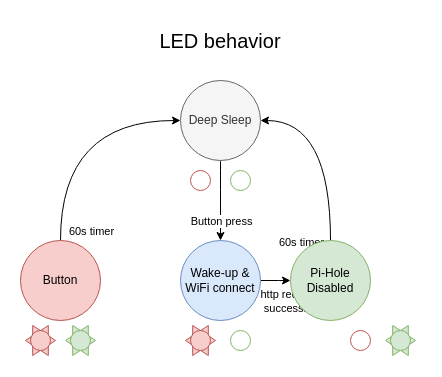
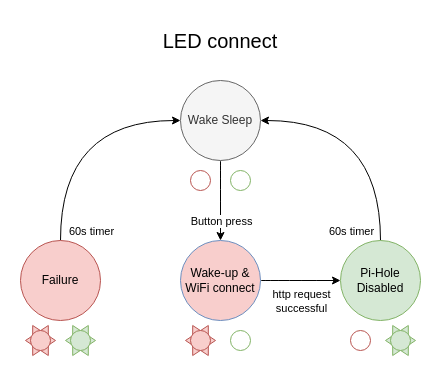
  <mxCell id="0" />
  <mxCell id="1" parent="0" />
  <mxCell id="2" value="" style="verticalLabelPosition=bottom;verticalAlign=top;html=1;shape=mxgraph.basic.6_point_star;fillColor=#d5e8d4;strokeColor=#82b366;" vertex="1" parent="1"><mxGeometry x="65" y="325" width="30" height="30" as="geometry" /></mxCell>
  <mxCell id="3" value="" style="verticalLabelPosition=bottom;verticalAlign=top;html=1;shape=mxgraph.basic.6_point_star;fillColor=#f8cecc;strokeColor=#b85450;" vertex="1" parent="1"><mxGeometry x="185" y="325" width="30" height="30" as="geometry" /></mxCell>
  <mxCell id="4" style="edgeStyle=orthogonalEdgeStyle;rounded=0;orthogonalLoop=1;jettySize=auto;html=1;entryX=0.5;entryY=0;entryDx=0;entryDy=0;curved=1;exitX=0.5;exitY=1;exitDx=0;exitDy=0;" edge="1" parent="1" source="6" target="9"><mxGeometry relative="1" as="geometry"><mxPoint x="220" y="200" as="sourcePoint" /></mxGeometry></mxCell>
  <mxCell id="5" value="&lt;div&gt;Button press&lt;/div&gt;" style="edgeLabel;html=1;align=center;verticalAlign=middle;resizable=0;points=[];" vertex="1" connectable="0" parent="4"><mxGeometry x="-0.021" relative="1" as="geometry"><mxPoint y="21" as="offset" /></mxGeometry></mxCell>
- <mxCell id="6" value="Deep Sleep" style="ellipse;whiteSpace=wrap;html=1;aspect=fixed;fillColor=#f5f5f5;fontColor=#333333;strokeColor=#666666;" vertex="1" parent="1"><mxGeometry x="180" y="80" width="80" height="80" as="geometry" /></mxCell>
+ <mxCell id="6" value="Wake Sleep" style="ellipse;whiteSpace=wrap;html=1;aspect=fixed;fillColor=#f5f5f5;fontColor=#333333;strokeColor=#666666;" vertex="1" parent="1"><mxGeometry x="180" y="80" width="80" height="80" as="geometry" /></mxCell>
  <mxCell id="7" style="edgeStyle=orthogonalEdgeStyle;curved=1;rounded=0;orthogonalLoop=1;jettySize=auto;html=1;exitX=1;exitY=0.5;exitDx=0;exitDy=0;" edge="1" parent="1" source="9" target="12"><mxGeometry relative="1" as="geometry" /></mxCell>
  <mxCell id="8" value="&lt;div&gt;http request&lt;/div&gt;&lt;div&gt;successful &lt;br&gt;&lt;/div&gt;" style="edgeLabel;html=1;align=center;verticalAlign=middle;resizable=0;points=[];" vertex="1" connectable="0" parent="7"><mxGeometry x="-0.209" relative="1" as="geometry"><mxPoint x="8" y="20" as="offset" /></mxGeometry></mxCell>
- <mxCell id="9" value="Wake-up &amp;amp; WiFi connect" style="ellipse;whiteSpace=wrap;html=1;aspect=fixed;fillColor=#dae8fc;strokeColor=#6c8ebf;" vertex="1" parent="1"><mxGeometry x="180" y="240" width="80" height="80" as="geometry" /></mxCell>
+ <mxCell id="9" value="Wake-up &amp;amp; WiFi connect" style="ellipse;whiteSpace=wrap;html=1;aspect=fixed;fillColor=#f8cecc;strokeColor=#6c8ebf;" vertex="1" parent="1"><mxGeometry x="180" y="240" width="80" height="80" as="geometry" /></mxCell>
  <mxCell id="10" style="edgeStyle=orthogonalEdgeStyle;curved=1;rounded=0;orthogonalLoop=1;jettySize=auto;html=1;exitX=0.5;exitY=0;exitDx=0;exitDy=0;entryX=1;entryY=0.5;entryDx=0;entryDy=0;" edge="1" parent="1" source="12" target="6"><mxGeometry relative="1" as="geometry" /></mxCell>
  <mxCell id="11" value="&lt;div&gt;60s timer&lt;br&gt;&lt;/div&gt;" style="edgeLabel;html=1;align=center;verticalAlign=middle;resizable=0;points=[];" vertex="1" connectable="0" parent="10"><mxGeometry x="-0.562" y="7" relative="1" as="geometry"><mxPoint x="-23" y="43" as="offset" /></mxGeometry></mxCell>
- <mxCell id="12" value="Pi-Hole Disabled" style="ellipse;whiteSpace=wrap;html=1;aspect=fixed;fillColor=#d5e8d4;strokeColor=#82b366;" vertex="1" parent="1"><mxGeometry x="290" y="240" width="80" height="80" as="geometry" /></mxCell>
+ <mxCell id="12" value="Pi-Hole Disabled" style="ellipse;whiteSpace=wrap;html=1;aspect=fixed;fillColor=#d5e8d4;strokeColor=#82b366;" vertex="1" parent="1"><mxGeometry x="340" y="240" width="80" height="80" as="geometry" /></mxCell>
  <mxCell id="13" style="edgeStyle=orthogonalEdgeStyle;curved=1;rounded=0;orthogonalLoop=1;jettySize=auto;html=1;exitX=0.5;exitY=0;exitDx=0;exitDy=0;entryX=0;entryY=0.5;entryDx=0;entryDy=0;" edge="1" parent="1" source="15" target="6"><mxGeometry relative="1" as="geometry" /></mxCell>
  <mxCell id="14" value="60s timer" style="edgeLabel;html=1;align=center;verticalAlign=middle;resizable=0;points=[];" vertex="1" connectable="0" parent="13"><mxGeometry x="-0.635" y="-4" relative="1" as="geometry"><mxPoint x="26" y="34" as="offset" /></mxGeometry></mxCell>
- <mxCell id="15" value="Button" style="ellipse;whiteSpace=wrap;html=1;aspect=fixed;fillColor=#f8cecc;strokeColor=#b85450;" vertex="1" parent="1"><mxGeometry x="20" y="240" width="80" height="80" as="geometry" /></mxCell>
- <mxCell id="16" value="LED behavior" style="text;html=1;strokeColor=none;fillColor=none;align=center;verticalAlign=middle;whiteSpace=wrap;rounded=0;fontSize=20;" vertex="1" parent="1"><mxGeometry x="140" y="20" width="160" height="40" as="geometry" /></mxCell>
+ <mxCell id="15" value="Failure" style="ellipse;whiteSpace=wrap;html=1;aspect=fixed;fillColor=#f8cecc;strokeColor=#b85450;" vertex="1" parent="1"><mxGeometry x="20" y="240" width="80" height="80" as="geometry" /></mxCell>
+ <mxCell id="16" value="LED connect" style="text;html=1;strokeColor=none;fillColor=none;align=center;verticalAlign=middle;whiteSpace=wrap;rounded=0;fontSize=20;" vertex="1" parent="1"><mxGeometry x="140" y="20" width="160" height="40" as="geometry" /></mxCell>
  <mxCell id="17" value="" style="ellipse;whiteSpace=wrap;html=1;aspect=fixed;fillColor=none;strokeColor=#b85450;" vertex="1" parent="1"><mxGeometry x="190" y="170" width="20" height="20" as="geometry" /></mxCell>
  <mxCell id="18" value="" style="ellipse;whiteSpace=wrap;html=1;aspect=fixed;fillColor=none;strokeColor=#82b366;" vertex="1" parent="1"><mxGeometry x="230" y="170" width="20" height="20" as="geometry" /></mxCell>
  <mxCell id="19" value="" style="ellipse;whiteSpace=wrap;html=1;aspect=fixed;fillColor=#f8cecc;strokeColor=#b85450;" vertex="1" parent="1"><mxGeometry x="190" y="330" width="20" height="20" as="geometry" /></mxCell>
  <mxCell id="20" value="" style="ellipse;whiteSpace=wrap;html=1;aspect=fixed;fillColor=none;strokeColor=#82b366;" vertex="1" parent="1"><mxGeometry x="230" y="330" width="20" height="20" as="geometry" /></mxCell>
  <mxCell id="21" value="" style="ellipse;whiteSpace=wrap;html=1;aspect=fixed;fillColor=none;strokeColor=#b85450;" vertex="1" parent="1"><mxGeometry x="350" y="330" width="20" height="20" as="geometry" /></mxCell>
  <mxCell id="22" value="" style="verticalLabelPosition=bottom;verticalAlign=top;html=1;shape=mxgraph.basic.6_point_star;fillColor=#f8cecc;strokeColor=#b85450;" vertex="1" parent="1"><mxGeometry x="25" y="325" width="30" height="30" as="geometry" /></mxCell>
  <mxCell id="23" value="" style="ellipse;whiteSpace=wrap;html=1;aspect=fixed;fillColor=#f8cecc;strokeColor=#b85450;" vertex="1" parent="1"><mxGeometry x="30" y="330" width="20" height="20" as="geometry" /></mxCell>
  <mxCell id="24" value="" style="ellipse;whiteSpace=wrap;html=1;aspect=fixed;fillColor=#d5e8d4;strokeColor=#82b366;" vertex="1" parent="1"><mxGeometry x="70" y="330" width="20" height="20" as="geometry" /></mxCell>
  <mxCell id="25" value="" style="verticalLabelPosition=bottom;verticalAlign=top;html=1;shape=mxgraph.basic.6_point_star;fillColor=#d5e8d4;strokeColor=#82b366;" vertex="1" parent="1"><mxGeometry x="385" y="325" width="30" height="30" as="geometry" /></mxCell>
  <mxCell id="26" value="" style="ellipse;whiteSpace=wrap;html=1;aspect=fixed;fillColor=#d5e8d4;strokeColor=#82b366;" vertex="1" parent="1"><mxGeometry x="390" y="330" width="20" height="20" as="geometry" /></mxCell>
